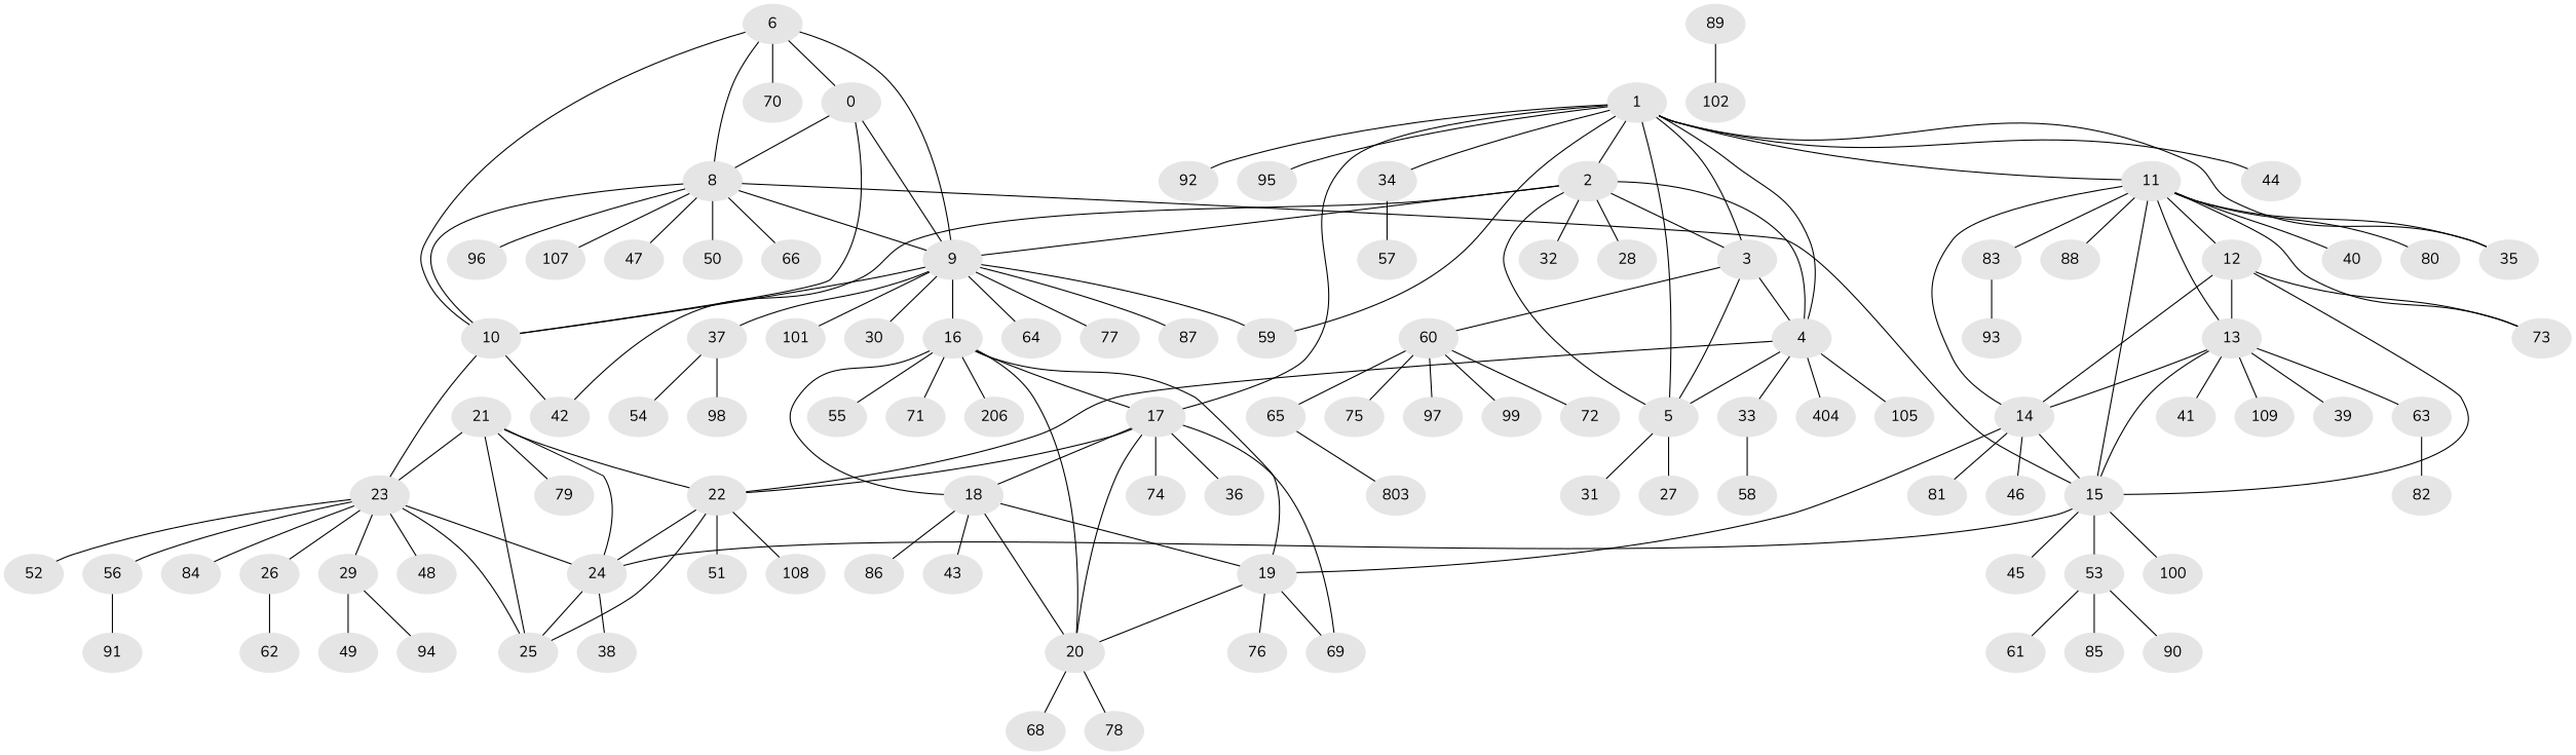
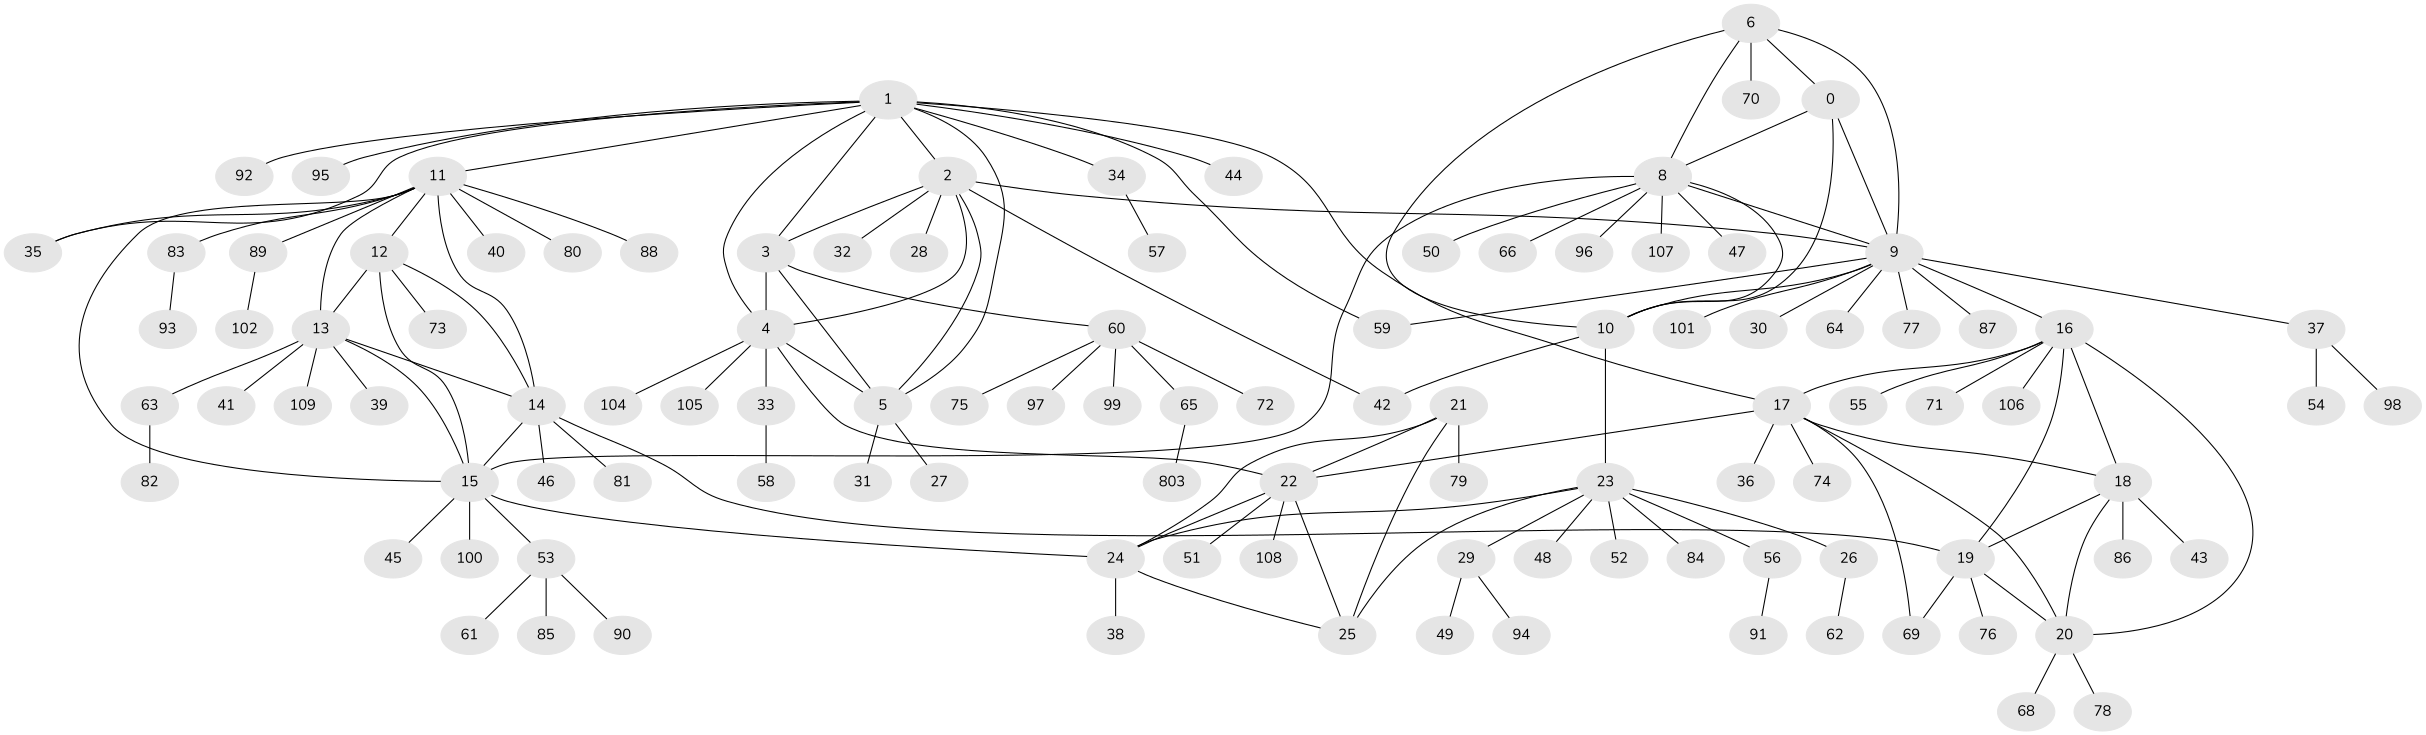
  graph {
    fontname=Nunito
    node [color=gray90 fontname=Nunito style=filled]
    edge [fontname=Nunito]
    1
    2
    3
    4
    5
    11
    17
    34
    35
    44
    59
    92
    95
    9
    28
    32
    42
    60
    22
    33
-   104 [label=404]
+   104
    105
    27
    31
    15
    12
    13
    14
    40
    80
    83
    88
    89
    18
    20
    36
    74
    69
    57
    10
    16
    30
    37
    64
    77
    87
    101
    65
    72
    75
    97
    99
    24
    25
    51
    108
    58
    6
    n59 [label=0]
    8
    70
    47
    50
    66
    96
    107
    23
    45
    53
    100
    19
    55
    71
-   106 [label=206]
+   106
    54
    98
    26
    29
    48
    52
    56
    84
    73
    39
    41
    63
    109
    46
    81
    93
    102
    82
    76
    38
    61
    85
    90
    43
    86
    68
    78
    21
    79
    62
    49
    94
    91
    n108 [label=803]
    1 -- 2
    1 -- 3
    1 -- 4
    1 -- 5
    1 -- 11
    1 -- 17
    1 -- 34
    1 -- 35
    1 -- 44
    1 -- 59
    1 -- 92
    1 -- 95
    2 -- 3
    2 -- 4
    2 -- 5
    2 -- 9
    2 -- 28
    2 -- 32
    2 -- 42
    3 -- 4
    3 -- 5
    3 -- 60
    4 -- 5
    4 -- 22
    4 -- 33
    4 -- 104
    4 -- 105
    5 -- 27
    5 -- 31
    11 -- 35
    11 -- 15
    11 -- 12
    11 -- 13
    11 -- 14
    11 -- 40
    11 -- 80
    11 -- 83
    11 -- 88
-   11 -- 73
+   11 -- 89
    17 -- 22
    17 -- 18
    17 -- 20
    17 -- 36
    17 -- 74
    17 -- 69
    34 -- 57
    9 -- 59
    9 -- 10
    9 -- 16
    9 -- 30
    9 -- 37
    9 -- 64
    9 -- 77
    9 -- 87
    9 -- 101
    60 -- 65
    60 -- 72
    60 -- 75
    60 -- 97
    60 -- 99
    22 -- 24
    22 -- 25
    22 -- 51
    22 -- 108
    33 -- 58
    15 -- 24
    15 -- 45
    15 -- 53
    15 -- 100
    12 -- 15
    12 -- 13
    12 -- 14
    12 -- 73
    13 -- 15
    13 -- 14
    13 -- 39
    13 -- 41
    13 -- 63
    13 -- 109
    14 -- 15
    14 -- 19
    14 -- 46
    14 -- 81
    83 -- 93
    89 -- 102
    18 -- 20
    18 -- 19
    18 -- 43
    18 -- 86
    20 -- 68
    20 -- 78
    10 -- 42
    10 -- 23
    16 -- 17
    16 -- 18
    16 -- 20
    16 -- 19
    16 -- 55
    16 -- 71
    16 -- 106
    37 -- 54
    37 -- 98
    65 -- n108
    24 -- 25
    24 -- 38
    6 -- 9
    6 -- 10
    6 -- n59
    6 -- 8
    6 -- 70
    n59 -- 9
    n59 -- 10
    n59 -- 8
    8 -- 9
    8 -- 15
    8 -- 10
    8 -- 47
    8 -- 50
    8 -- 66
    8 -- 96
    8 -- 107
    23 -- 24
    23 -- 25
    23 -- 26
    23 -- 29
    23 -- 48
    23 -- 52
    23 -- 56
    23 -- 84
    53 -- 61
    53 -- 85
    53 -- 90
    19 -- 20
    19 -- 69
    19 -- 76
    26 -- 62
    29 -- 49
    29 -- 94
    56 -- 91
    63 -- 82
    21 -- 22
    21 -- 24
    21 -- 25
-   21 -- 23
    21 -- 79
  }
